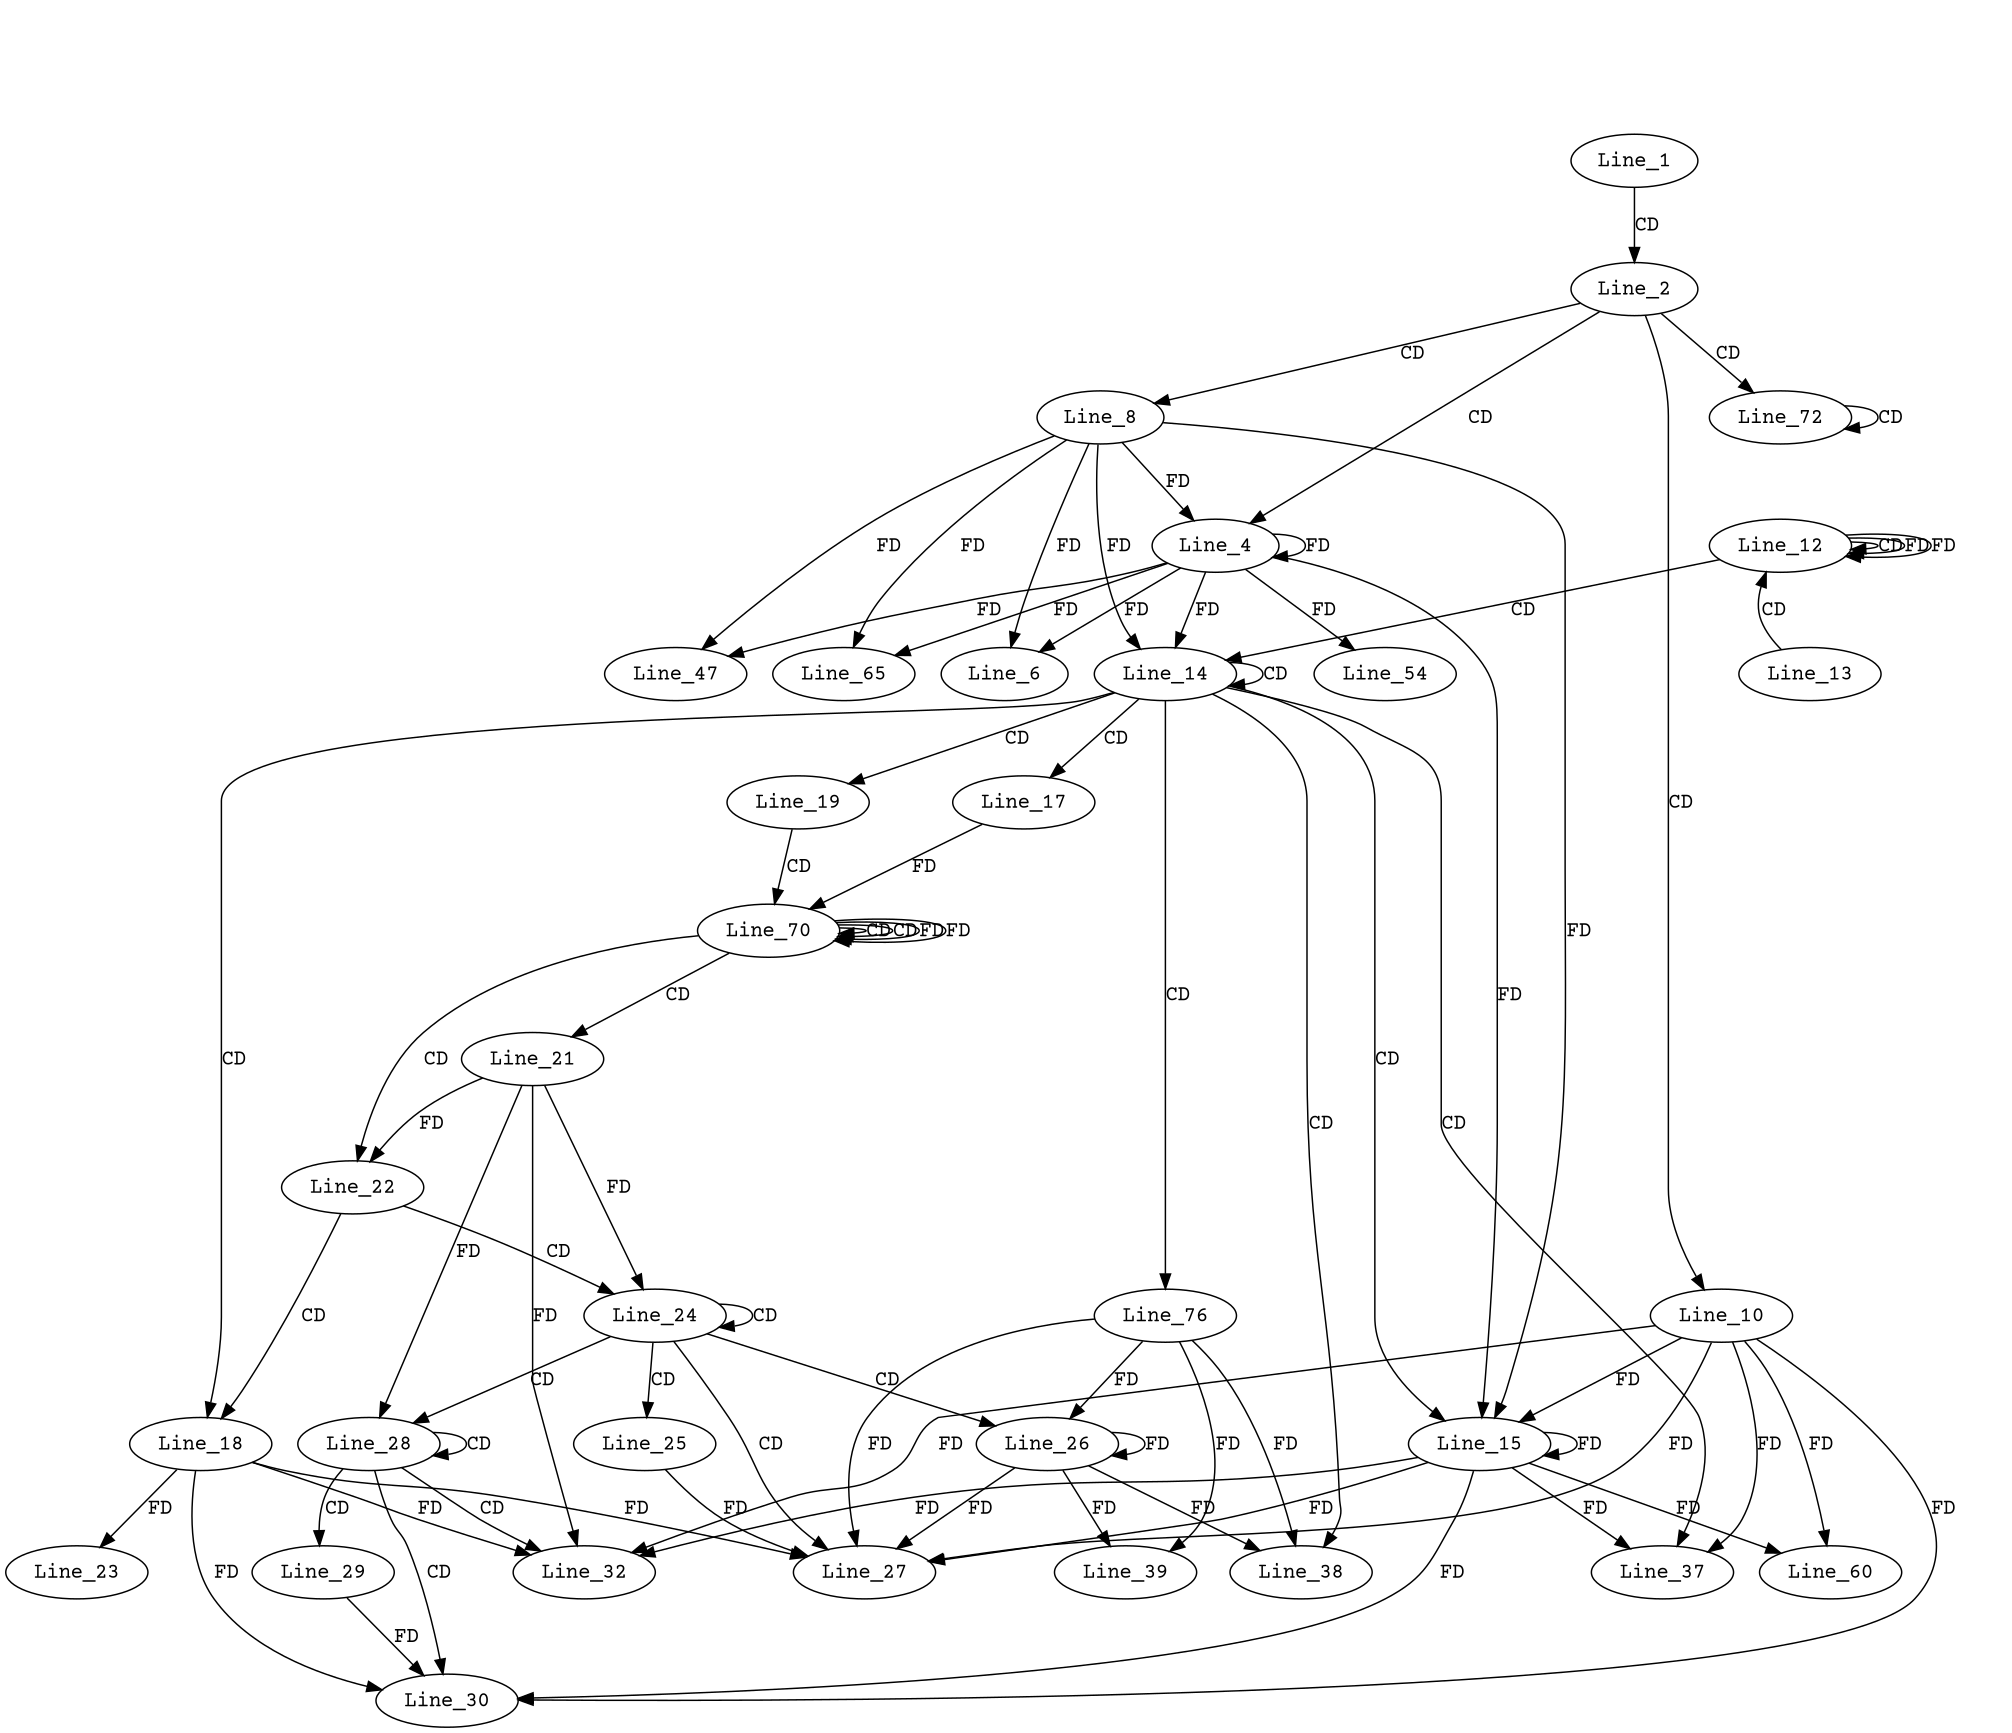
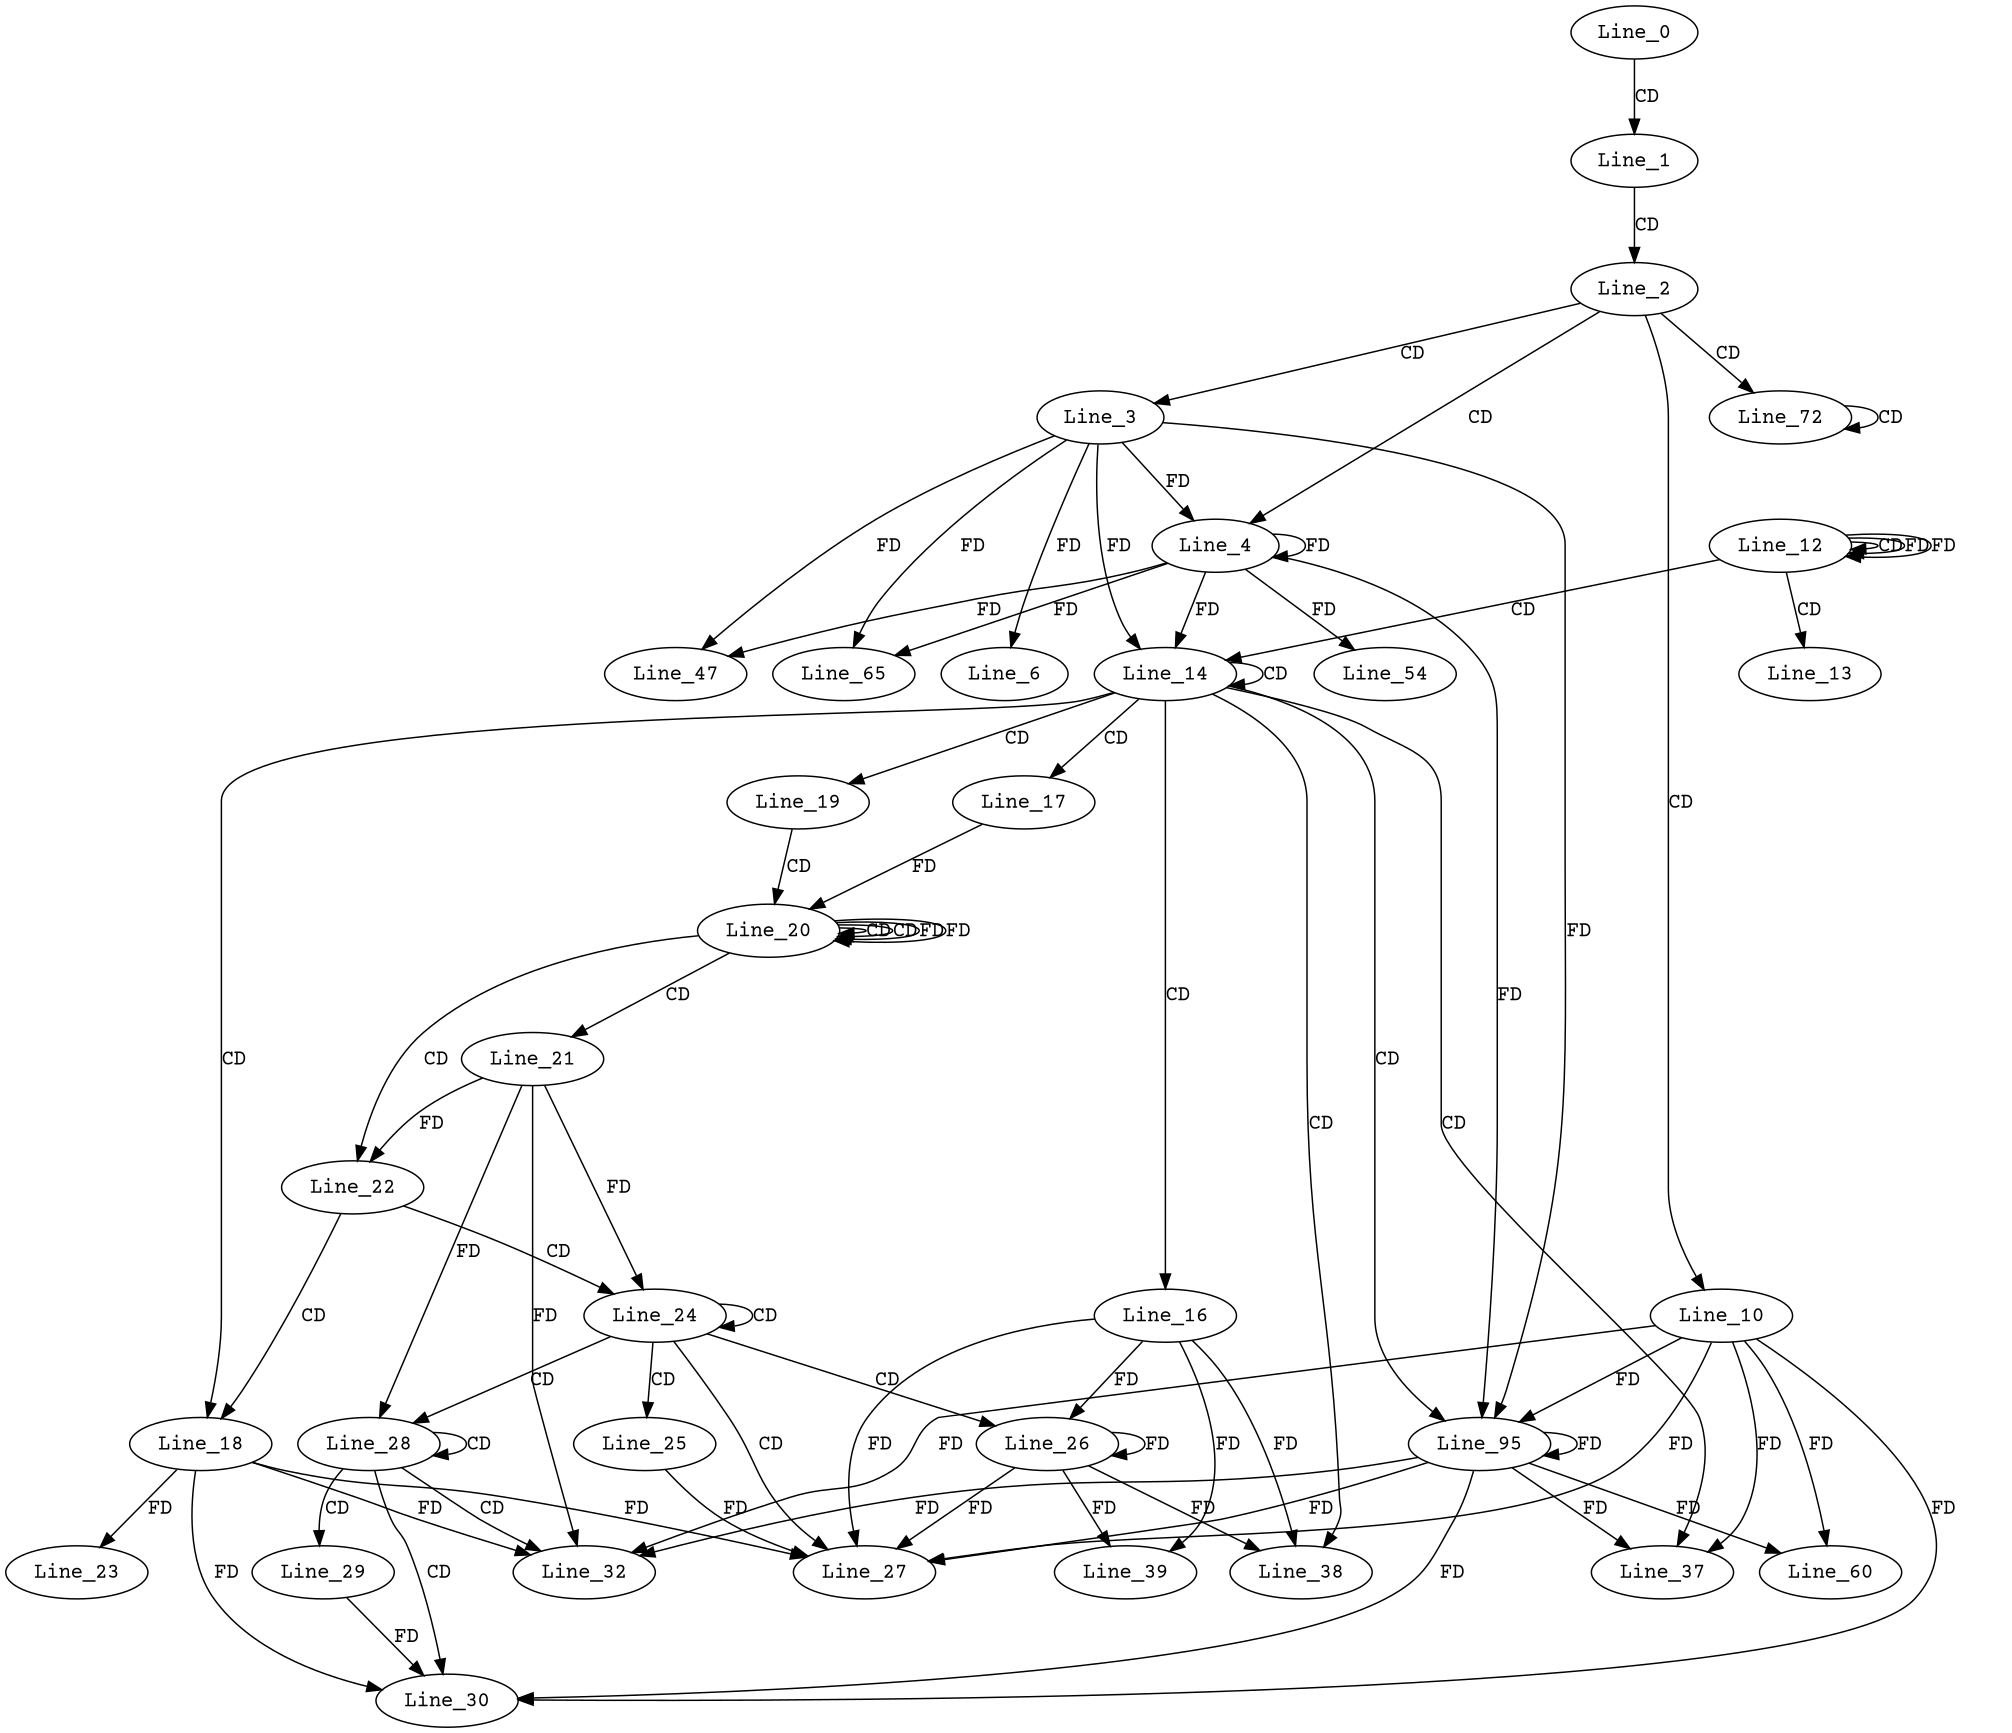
  digraph {
    fontname="Courier Prime"
    node [fontname="Courier Prime"]
    edge [fontname="Courier Prime"]
+   Line_0
    Line_1
    Line_2
-   Line_3 [label=Line_8]
+   Line_3
    Line_4
    Line_10
    Line_72
    Line_6
    Line_14
-   Line_15
+   Line_15 [label=Line_95]
    Line_47
    Line_65
    Line_54
    Line_27
    Line_30
    Line_32
    Line_37
    Line_60
-   Line_16 [label=Line_76]
+   Line_16
    Line_17
    Line_18
    Line_19
    Line_38
    Line_12
    Line_13
    Line_26
    Line_39
-   Line_20 [label=Line_70]
+   Line_20
    Line_23
    Line_21
    Line_22
    Line_24
    Line_28
    Line_25
    Line_29
+   Line_0 -> Line_1 [label=CD]
    Line_1 -> Line_2 [label=CD]
    Line_2 -> Line_3 [label=CD]
    Line_2 -> Line_4 [label=CD]
    Line_2 -> Line_10 [label=CD]
    Line_2 -> Line_72 [label=CD]
    Line_3 -> Line_4 [label=FD]
    Line_3 -> Line_6 [label=FD]
    Line_3 -> Line_14 [label=FD]
    Line_3 -> Line_15 [label=FD]
    Line_3 -> Line_47 [label=FD]
    Line_3 -> Line_65 [label=FD]
    Line_4 -> Line_4 [label=FD]
-   Line_4 -> Line_6 [label=FD]
    Line_4 -> Line_14 [label=FD]
    Line_4 -> Line_15 [label=FD]
    Line_4 -> Line_47 [label=FD]
    Line_4 -> Line_65 [label=FD]
    Line_4 -> Line_54 [label=FD]
    Line_10 -> Line_15 [label=FD]
    Line_10 -> Line_27 [label=FD]
    Line_10 -> Line_30 [label=FD]
    Line_10 -> Line_32 [label=FD]
    Line_10 -> Line_37 [label=FD]
    Line_10 -> Line_60 [label=FD]
    Line_72 -> Line_72 [label=CD]
    Line_14 -> Line_14 [label=CD]
    Line_14 -> Line_15 [label=CD]
    Line_14 -> Line_37 [label=CD]
    Line_14 -> Line_16 [label=CD]
    Line_14 -> Line_17 [label=CD]
    Line_14 -> Line_18 [label=CD]
    Line_14 -> Line_19 [label=CD]
    Line_14 -> Line_38 [label=CD]
    Line_15 -> Line_15 [label=FD]
    Line_15 -> Line_27 [label=FD]
    Line_15 -> Line_30 [label=FD]
    Line_15 -> Line_32 [label=FD]
    Line_15 -> Line_37 [label=FD]
    Line_15 -> Line_60 [label=FD]
    Line_16 -> Line_27 [label=FD]
    Line_16 -> Line_38 [label=FD]
    Line_16 -> Line_26 [label=FD]
    Line_16 -> Line_39 [label=FD]
    Line_17 -> Line_20 [label=FD]
    Line_18 -> Line_27 [label=FD]
    Line_18 -> Line_30 [label=FD]
    Line_18 -> Line_32 [label=FD]
    Line_18 -> Line_23 [label=FD]
    Line_19 -> Line_20 [label=CD]
    Line_12 -> Line_14 [label=CD]
    Line_12 -> Line_12 [label=CD]
    Line_12 -> Line_12 [label=FD]
    Line_12 -> Line_12 [label=FD]
-   Line_13 -> Line_12 [label=CD]
+   Line_12 -> Line_13 [label=CD]
    Line_26 -> Line_27 [label=FD]
    Line_26 -> Line_38 [label=FD]
    Line_26 -> Line_26 [label=FD]
    Line_26 -> Line_39 [label=FD]
    Line_20 -> Line_20 [label=CD]
    Line_20 -> Line_20 [label=CD]
    Line_20 -> Line_20 [label=FD]
    Line_20 -> Line_20 [label=FD]
    Line_20 -> Line_21 [label=CD]
    Line_20 -> Line_22 [label=CD]
    Line_21 -> Line_32 [label=FD]
    Line_21 -> Line_22 [label=FD]
    Line_21 -> Line_24 [label=FD]
    Line_21 -> Line_28 [label=FD]
    Line_22 -> Line_18 [label=CD]
    Line_22 -> Line_24 [label=CD]
    Line_24 -> Line_27 [label=CD]
    Line_24 -> Line_26 [label=CD]
    Line_24 -> Line_24 [label=CD]
    Line_24 -> Line_28 [label=CD]
    Line_24 -> Line_25 [label=CD]
    Line_28 -> Line_30 [label=CD]
    Line_28 -> Line_32 [label=CD]
    Line_28 -> Line_28 [label=CD]
    Line_28 -> Line_29 [label=CD]
    Line_25 -> Line_27 [label=FD]
    Line_29 -> Line_30 [label=FD]
  }
